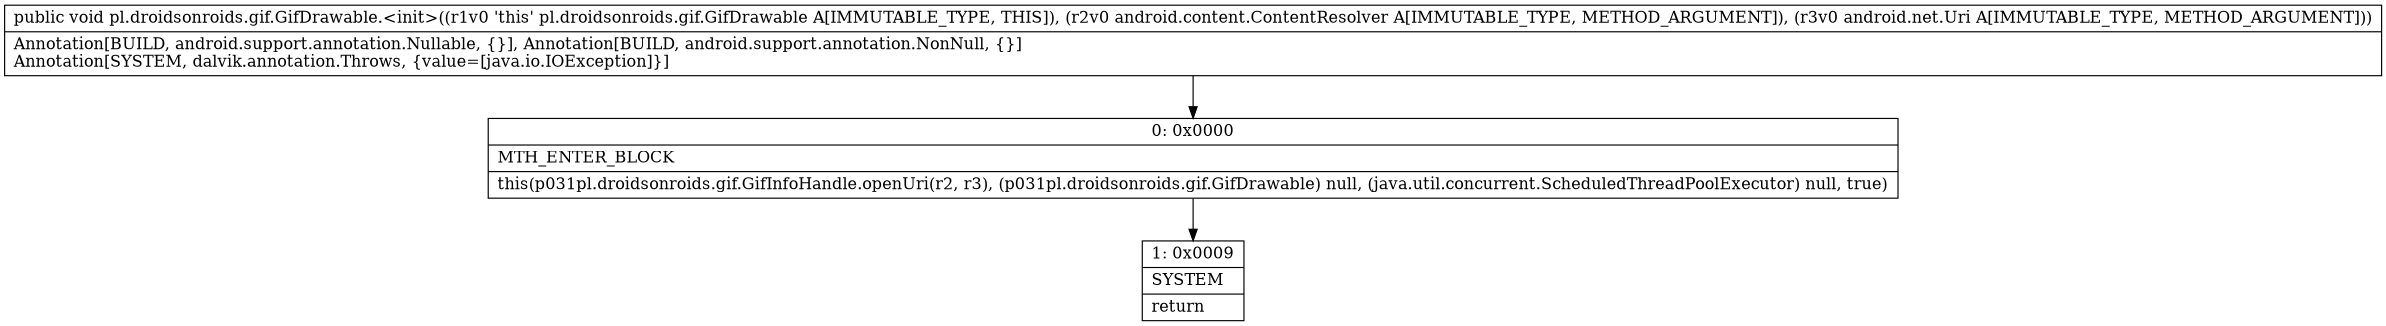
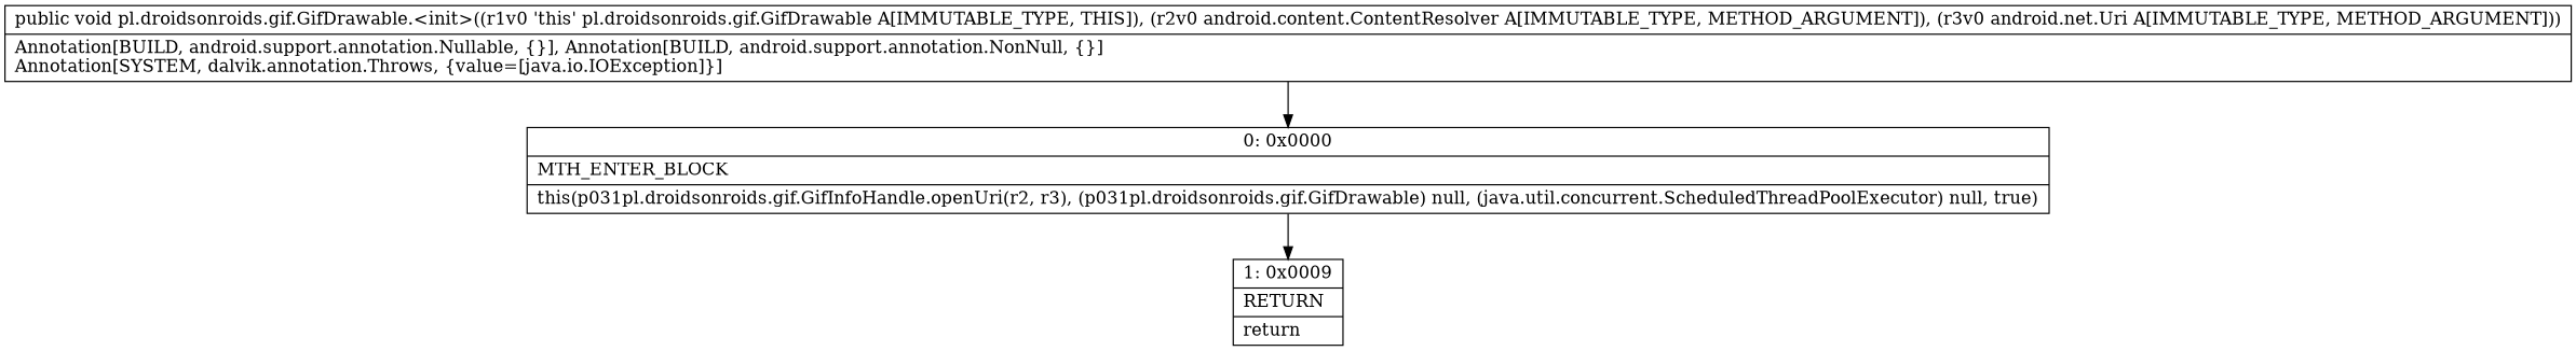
  digraph {
    node [shape=record]
    n1 [label="{0\:\ 0x0000|MTH_ENTER_BLOCK\l|this(p031pl.droidsonroids.gif.GifInfoHandle.openUri(r2, r3), (p031pl.droidsonroids.gif.GifDrawable) null, (java.util.concurrent.ScheduledThreadPoolExecutor) null, true)\l}"]
-   n2 [label="{1\:\ 0x0009|SYSTEM\l|return\l}"]
+   n2 [label="{1\:\ 0x0009|RETURN\l|return\l}"]
    n3 [label="{public void pl.droidsonroids.gif.GifDrawable.\<init\>((r1v0 'this' pl.droidsonroids.gif.GifDrawable A[IMMUTABLE_TYPE, THIS]), (r2v0 android.content.ContentResolver A[IMMUTABLE_TYPE, METHOD_ARGUMENT]), (r3v0 android.net.Uri A[IMMUTABLE_TYPE, METHOD_ARGUMENT]))  | Annotation[BUILD, android.support.annotation.Nullable, \{\}], Annotation[BUILD, android.support.annotation.NonNull, \{\}]\lAnnotation[SYSTEM, dalvik.annotation.Throws, \{value=[java.io.IOException]\}]\l}"]
    n1 -> n2
    n3 -> n1
  }
